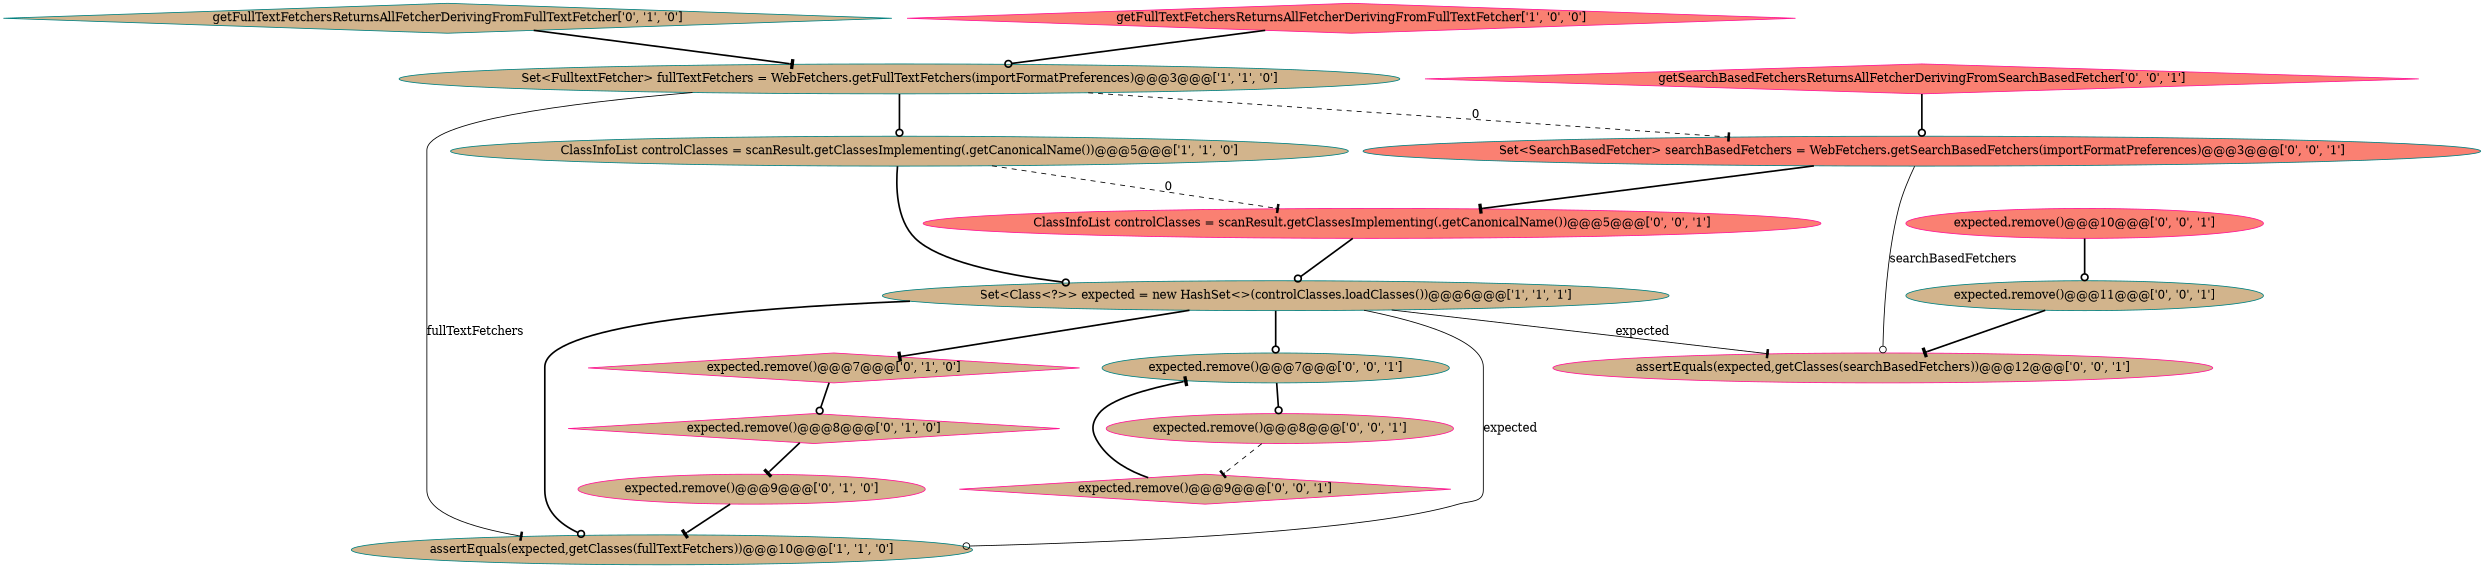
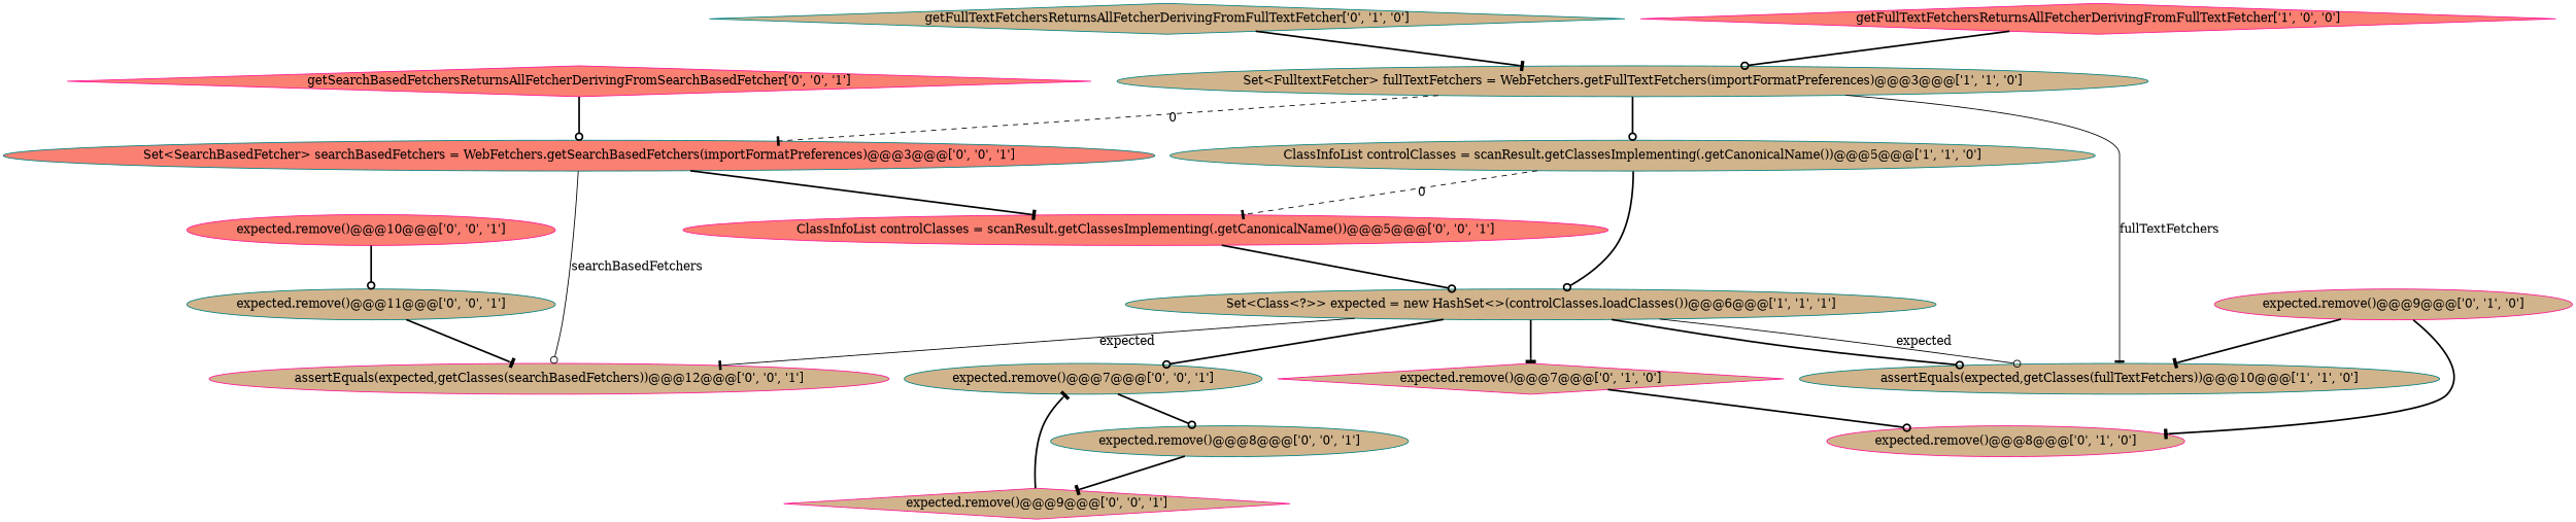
  digraph {
    node [color=teal fillcolor=tan shape=ellipse style=filled]
    edge [arrowhead=tee style=bold]
    n1 [label="getFullTextFetchersReturnsAllFetcherDerivingFromFullTextFetcher['0', '1', '0']" shape=diamond]
    n2 [label="Set<FulltextFetcher> fullTextFetchers = WebFetchers.getFullTextFetchers(importFormatPreferences)@@@3@@@['1', '1', '0']"]
    n3 [fillcolor=salmon label="Set<SearchBasedFetcher> searchBasedFetchers = WebFetchers.getSearchBasedFetchers(importFormatPreferences)@@@3@@@['0', '0', '1']"]
    n4 [label="assertEquals(expected,getClasses(fullTextFetchers))@@@10@@@['1', '1', '0']"]
    n5 [label="ClassInfoList controlClasses = scanResult.getClassesImplementing(.getCanonicalName())@@@5@@@['1', '1', '0']"]
    n6 [color=deeppink fillcolor=salmon label="getSearchBasedFetchersReturnsAllFetcherDerivingFromSearchBasedFetcher['0', '0', '1']" shape=diamond]
    n7 [color=deeppink label="assertEquals(expected,getClasses(searchBasedFetchers))@@@12@@@['0', '0', '1']"]
    n8 [color=deeppink fillcolor=salmon label="ClassInfoList controlClasses = scanResult.getClassesImplementing(.getCanonicalName())@@@5@@@['0', '0', '1']"]
    n9 [label="Set<Class<?>> expected = new HashSet<>(controlClasses.loadClasses())@@@6@@@['1', '1', '1']"]
    n10 [color=deeppink label="expected.remove()@@@7@@@['0', '1', '0']" shape=diamond]
    n11 [label="expected.remove()@@@7@@@['0', '0', '1']"]
    n12 [label="expected.remove()@@@11@@@['0', '0', '1']"]
    n13 [color=deeppink label="expected.remove()@@@9@@@['0', '1', '0']"]
-   n14 [color=deeppink label="expected.remove()@@@8@@@['0', '1', '0']" shape=diamond]
-   n15 [color=deeppink label="expected.remove()@@@8@@@['0', '0', '1']"]
+   n14 [color=deeppink label="expected.remove()@@@8@@@['0', '1', '0']"]
+   n15 [label="expected.remove()@@@8@@@['0', '0', '1']"]
    n16 [color=deeppink fillcolor=salmon label="expected.remove()@@@10@@@['0', '0', '1']"]
    n17 [color=deeppink fillcolor=salmon label="getFullTextFetchersReturnsAllFetcherDerivingFromFullTextFetcher['1', '0', '0']" shape=diamond]
    n18 [color=deeppink label="expected.remove()@@@9@@@['0', '0', '1']" shape=diamond]
    n1 -> n2
    n2 -> n3 [label=0 style=dashed]
    n2 -> n4 [label=fullTextFetchers style=solid]
    n2 -> n5 [arrowhead=odot]
    n3 -> n7 [arrowhead=odot label=searchBasedFetchers style=solid]
    n3 -> n8
    n5 -> n8 [label=0 style=dashed]
    n5 -> n9 [arrowhead=odot]
    n6 -> n3 [arrowhead=odot]
    n8 -> n9 [arrowhead=odot]
    n9 -> n4 [arrowhead=odot label=expected style=solid]
    n9 -> n4 [arrowhead=odot]
    n9 -> n7 [label=expected style=solid]
    n9 -> n10
    n9 -> n11 [arrowhead=odot]
    n10 -> n14 [arrowhead=odot]
    n11 -> n15 [arrowhead=odot]
    n12 -> n7
    n13 -> n4
-   n14 -> n13
-   n15 -> n18 [style=dashed]
+   n13 -> n14
+   n15 -> n18
    n16 -> n12 [arrowhead=odot]
    n17 -> n2 [arrowhead=odot]
    n18 -> n11
  }
